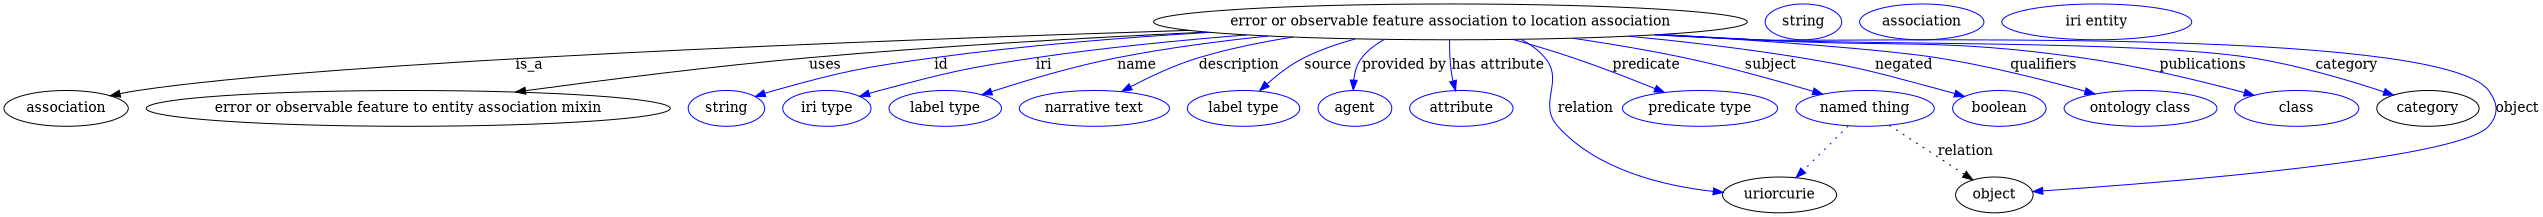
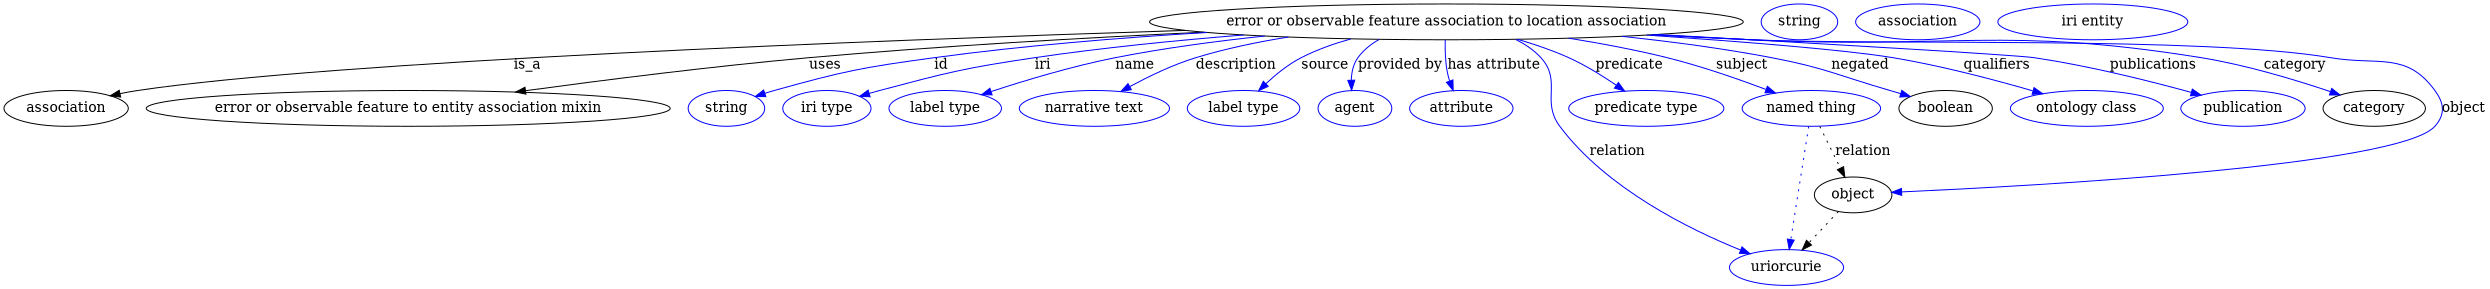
  digraph {
    node [color=blue]
    edge [color=blue style=solid]
    n1 [height=0.5 label="error or observable feature association to location association" width=8.2868 color=""]
    association [height=0.5 width=1.7332 color=""]
    "error or observable feature to entity association mixin" [height=0.5 width=7.3119 color=""]
    n4 [height=0.5 label=string width=1.0652]
    n5 [height=0.5 label="iri type" width=1.2277]
    n6 [height=0.5 label="label type" width=1.5707]
    n7 [height=0.5 label="narrative text" width=2.0943]
    n8 [height=0.5 label="label type" width=1.5707]
    n9 [height=0.5 label=agent width=1.0291]
    n10 [height=0.5 label=attribute width=1.4443]
    n11 [height=0.5 label="named thing" width=1.9318]
    n12 [height=0.5 label="predicate type" width=2.1665]
-   n13 [color=black height=0.5 label=uriorcurie width=1.5887]
-   n14 [height=0.5 label=boolean width=1.2999]
+   n13 [height=0.5 label=uriorcurie width=1.5887]
+   n14 [color=black height=0.5 label=boolean width=1.2999]
    n15 [height=0.5 label="ontology class" width=2.1304]
-   n16 [height=0.5 label=class width=1.7332]
+   n16 [height=0.5 label=publication width=1.7332]
    category [height=0.5 width=1.4263 color=""]
    object [height=0.5 width=1.0832 color=""]
    n19 [height=0.5 label=string width=1.0652]
    n20 [height=0.5 label=association width=1.7332]
    n21 [height=0.5 label="iri entity" width=2.6539]
    n1 -> association [label=is_a color="" style=""]
    n1 -> "error or observable feature to entity association mixin" [label=uses color="" style=""]
    n1 -> n4 [label=id]
    n1 -> n5 [label=iri]
    n1 -> n6 [label=name]
    n1 -> n7 [label=description]
    n1 -> n8 [label=source]
    n1 -> n9 [label="provided by"]
    n1 -> n10 [label="has attribute"]
    n1 -> n11 [label=subject]
    n1 -> n12 [label=predicate]
    n1 -> n13 [label=relation]
    n1 -> n14 [label=negated]
    n1 -> n15 [label=qualifiers]
    n1 -> n16 [label=publications]
    n1 -> category [label=category]
    n1 -> object [label=object]
    n11 -> n13 [style=dotted]
    n11 -> object [label=relation style=dotted color=""]
+   object -> n13 [style=dotted color=""]
  }
